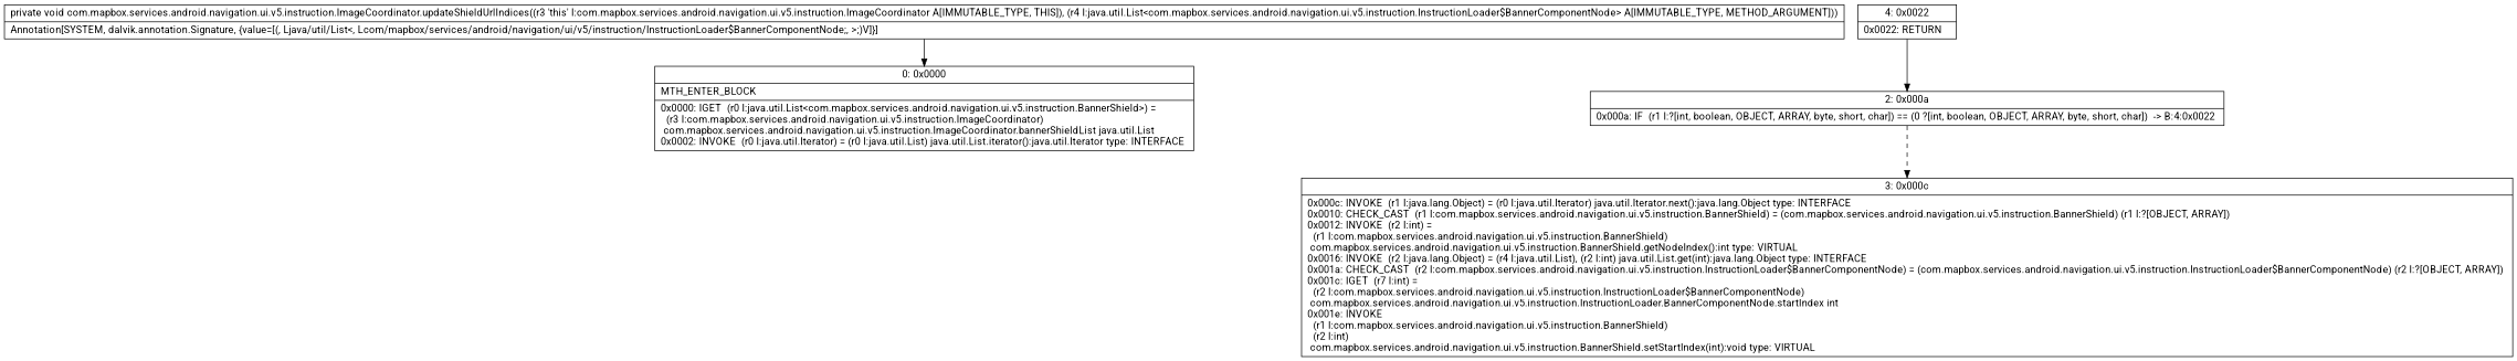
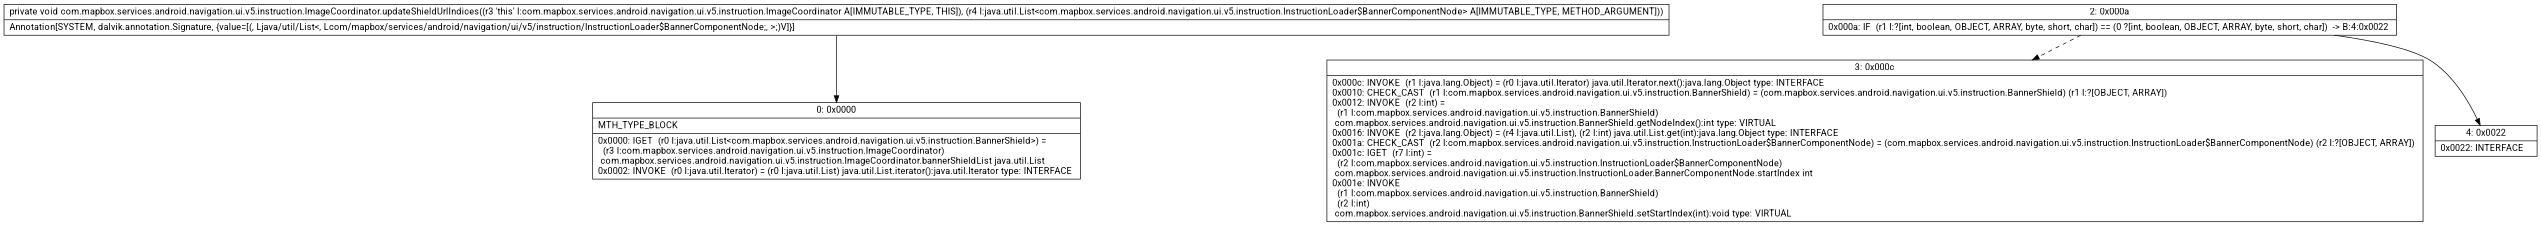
  digraph {
    fontname=Roboto
    node [fontname=Roboto shape=record]
    edge [fontname=Roboto]
-   n1 [label="{0\:\ 0x0000|MTH_ENTER_BLOCK\l|0x0000: IGET  (r0 I:java.util.List\<com.mapbox.services.android.navigation.ui.v5.instruction.BannerShield\>) = \l  (r3 I:com.mapbox.services.android.navigation.ui.v5.instruction.ImageCoordinator)\l com.mapbox.services.android.navigation.ui.v5.instruction.ImageCoordinator.bannerShieldList java.util.List \l0x0002: INVOKE  (r0 I:java.util.Iterator) = (r0 I:java.util.List) java.util.List.iterator():java.util.Iterator type: INTERFACE \l}"]
+   n1 [label="{0\:\ 0x0000|MTH_TYPE_BLOCK\l|0x0000: IGET  (r0 I:java.util.List\<com.mapbox.services.android.navigation.ui.v5.instruction.BannerShield\>) = \l  (r3 I:com.mapbox.services.android.navigation.ui.v5.instruction.ImageCoordinator)\l com.mapbox.services.android.navigation.ui.v5.instruction.ImageCoordinator.bannerShieldList java.util.List \l0x0002: INVOKE  (r0 I:java.util.Iterator) = (r0 I:java.util.List) java.util.List.iterator():java.util.Iterator type: INTERFACE \l}"]
    n2 [label="{2\:\ 0x000a|0x000a: IF  (r1 I:?[int, boolean, OBJECT, ARRAY, byte, short, char]) == (0 ?[int, boolean, OBJECT, ARRAY, byte, short, char])  \-\> B:4:0x0022 \l}"]
    n3 [label="{3\:\ 0x000c|0x000c: INVOKE  (r1 I:java.lang.Object) = (r0 I:java.util.Iterator) java.util.Iterator.next():java.lang.Object type: INTERFACE \l0x0010: CHECK_CAST  (r1 I:com.mapbox.services.android.navigation.ui.v5.instruction.BannerShield) = (com.mapbox.services.android.navigation.ui.v5.instruction.BannerShield) (r1 I:?[OBJECT, ARRAY]) \l0x0012: INVOKE  (r2 I:int) = \l  (r1 I:com.mapbox.services.android.navigation.ui.v5.instruction.BannerShield)\l com.mapbox.services.android.navigation.ui.v5.instruction.BannerShield.getNodeIndex():int type: VIRTUAL \l0x0016: INVOKE  (r2 I:java.lang.Object) = (r4 I:java.util.List), (r2 I:int) java.util.List.get(int):java.lang.Object type: INTERFACE \l0x001a: CHECK_CAST  (r2 I:com.mapbox.services.android.navigation.ui.v5.instruction.InstructionLoader$BannerComponentNode) = (com.mapbox.services.android.navigation.ui.v5.instruction.InstructionLoader$BannerComponentNode) (r2 I:?[OBJECT, ARRAY]) \l0x001c: IGET  (r7 I:int) = \l  (r2 I:com.mapbox.services.android.navigation.ui.v5.instruction.InstructionLoader$BannerComponentNode)\l com.mapbox.services.android.navigation.ui.v5.instruction.InstructionLoader.BannerComponentNode.startIndex int \l0x001e: INVOKE  \l  (r1 I:com.mapbox.services.android.navigation.ui.v5.instruction.BannerShield)\l  (r2 I:int)\l com.mapbox.services.android.navigation.ui.v5.instruction.BannerShield.setStartIndex(int):void type: VIRTUAL \l}"]
-   n4 [label="{4\:\ 0x0022|0x0022: RETURN   \l}"]
+   n4 [label="{4\:\ 0x0022|0x0022: INTERFACE   \l}"]
    n5 [label="{private void com.mapbox.services.android.navigation.ui.v5.instruction.ImageCoordinator.updateShieldUrlIndices((r3 'this' I:com.mapbox.services.android.navigation.ui.v5.instruction.ImageCoordinator A[IMMUTABLE_TYPE, THIS]), (r4 I:java.util.List\<com.mapbox.services.android.navigation.ui.v5.instruction.InstructionLoader$BannerComponentNode\> A[IMMUTABLE_TYPE, METHOD_ARGUMENT]))  | Annotation[SYSTEM, dalvik.annotation.Signature, \{value=[(, Ljava\/util\/List\<, Lcom\/mapbox\/services\/android\/navigation\/ui\/v5\/instruction\/InstructionLoader$BannerComponentNode;, \>;)V]\}]\l}"]
    n2 -> n3 [style=dashed]
-   n4 -> n2
+   n2 -> n4
    n5 -> n1
  }
